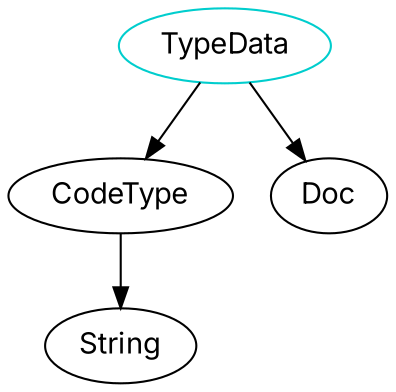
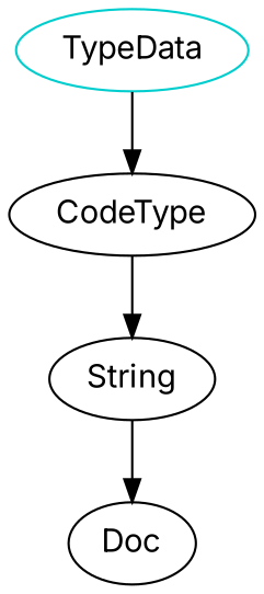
  digraph {
    fontname=Inter
    node [fontname=Inter]
    edge [fontname=Inter]
    n1 [color=cyan3 label=TypeData shape=oval]
    CodeType
    Doc
    String
    n1 -> CodeType
-   n1 -> Doc
+   String -> Doc
    CodeType -> String
  }
